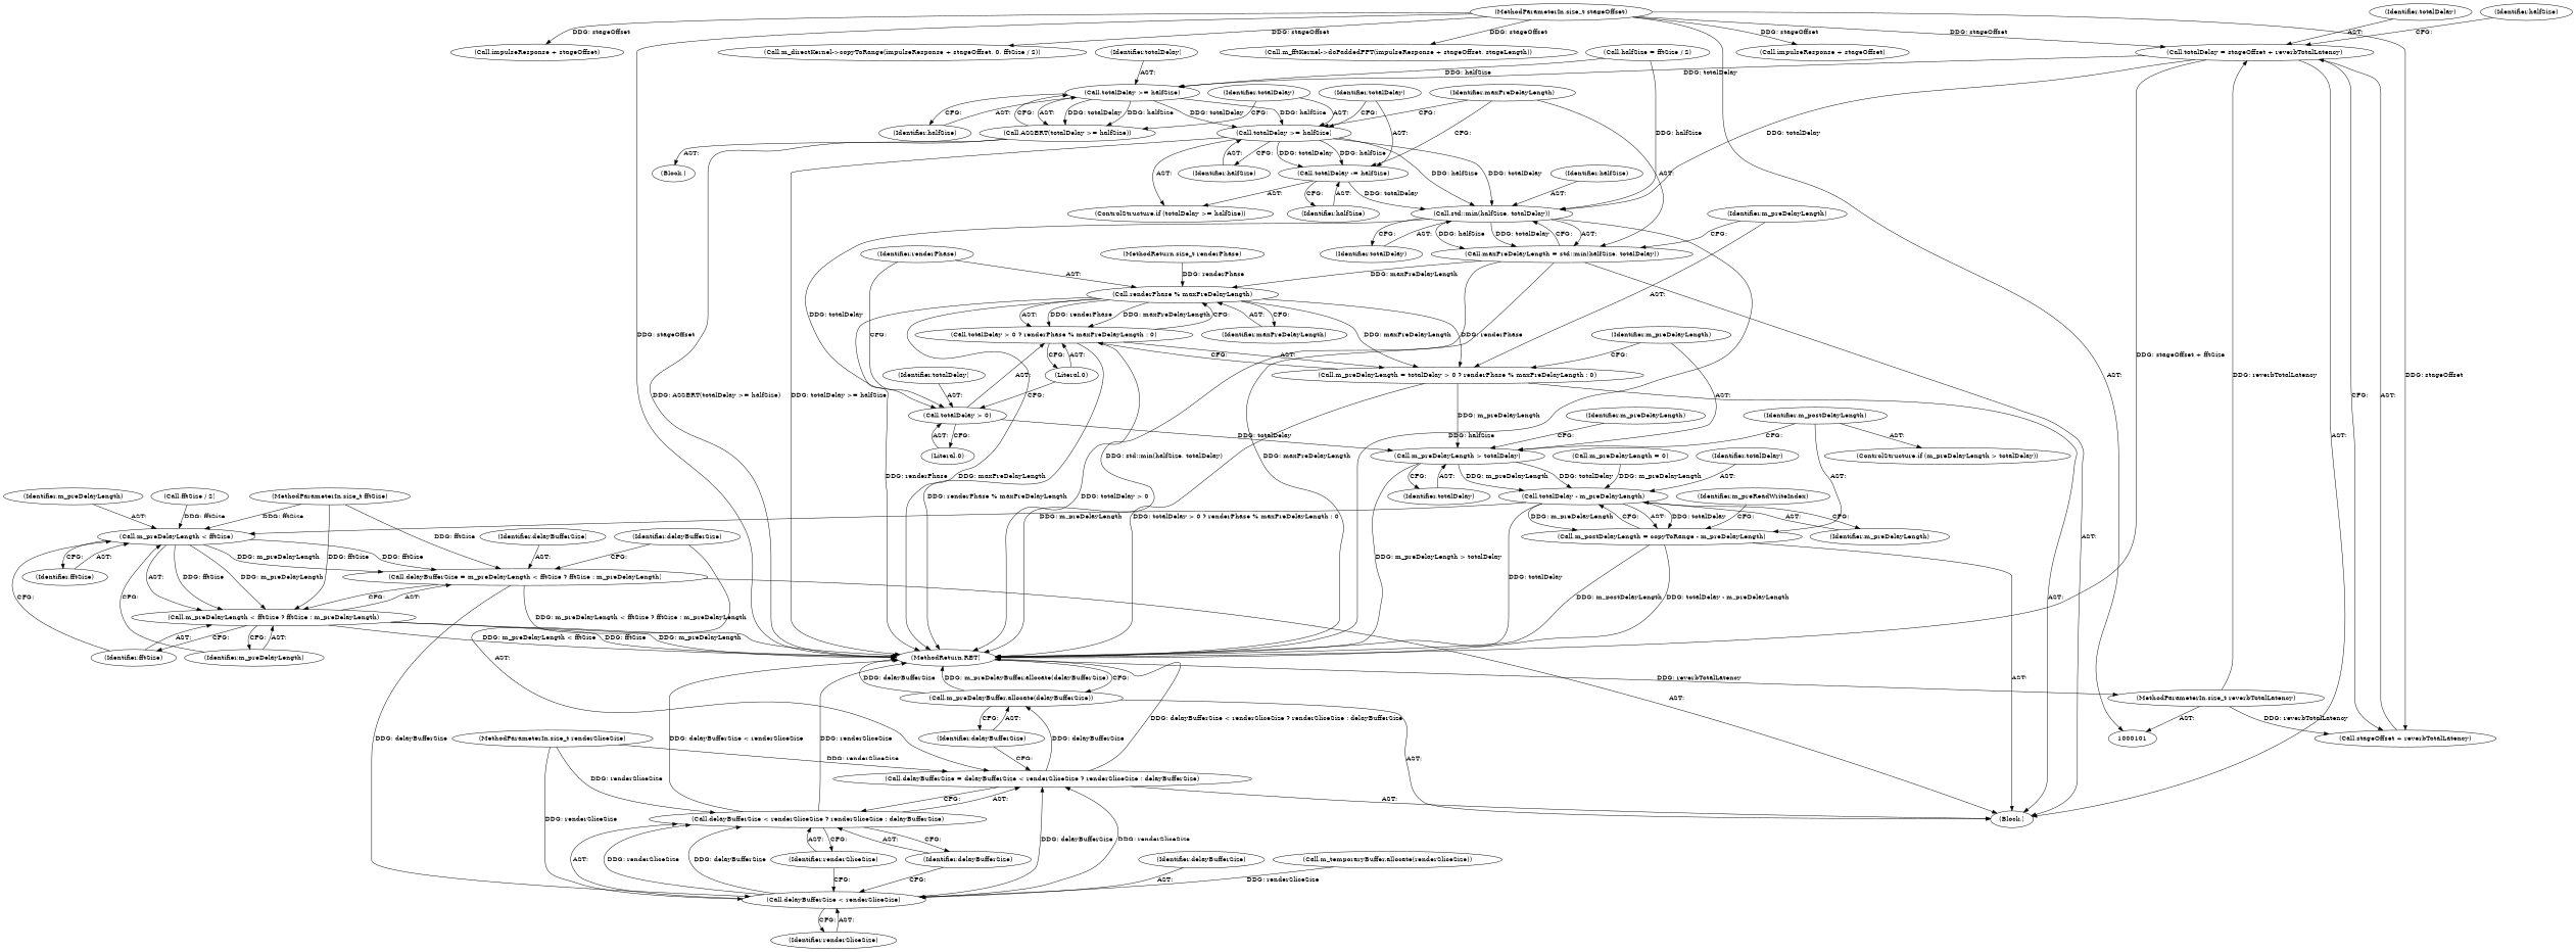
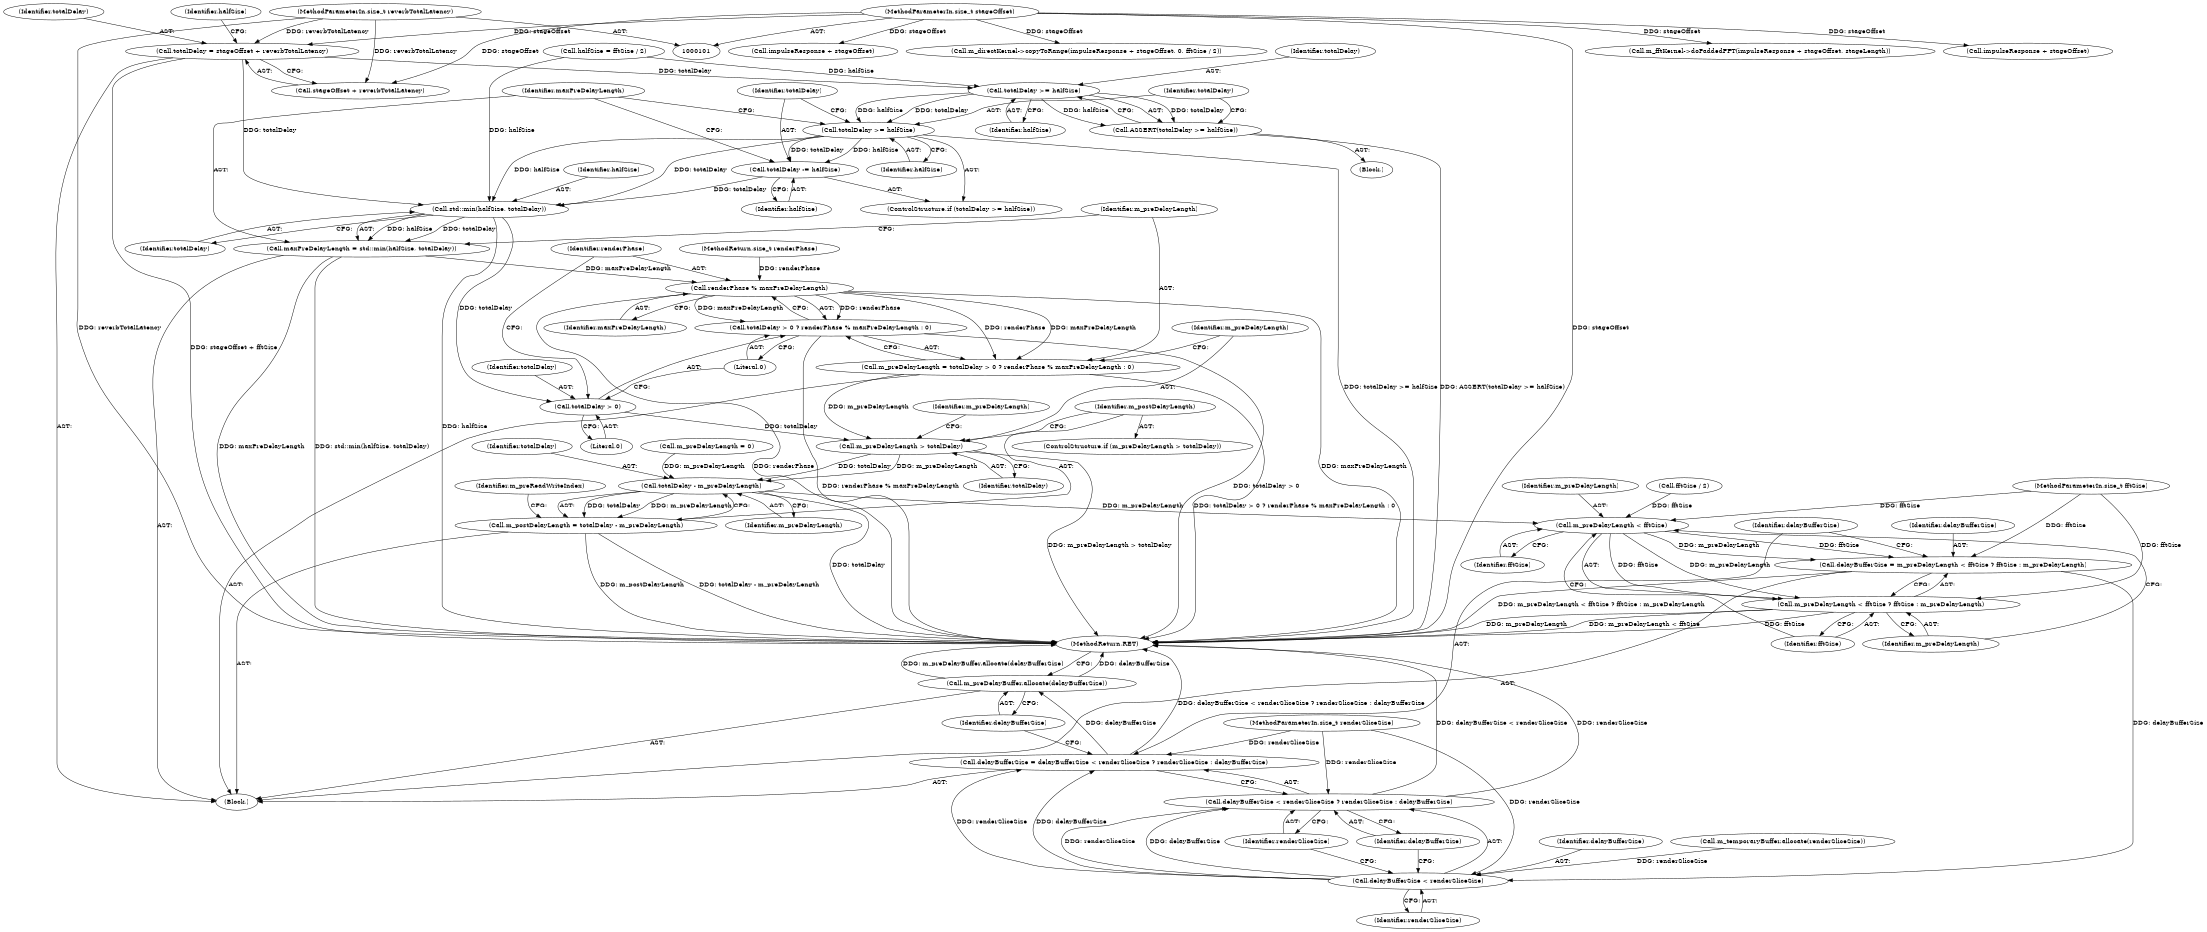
  digraph {
    n1 [label="(Call,totalDelay = stageOffset + reverbTotalLatency)"]
    n2 [label="(Call,totalDelay >= halfSize)"]
    n3 [label="(Call,std::min(halfSize, totalDelay))"]
    n4 [label="(Block,)"]
    n5 [label="(MethodReturn,RET)"]
    n6 [label="(Call,stageOffset + reverbTotalLatency)"]
    n7 [label="(Call,ASSERT(totalDelay >= halfSize))"]
    n8 [label="(Call,totalDelay >= halfSize)"]
    n9 [label="(Identifier,halfSize)"]
    n10 [label="(Call,maxPreDelayLength = std::min(halfSize, totalDelay))"]
    n11 [label="(Call,totalDelay > 0)"]
    n12 [label="(Identifier,totalDelay)"]
    n13 [label="(Call,m_preDelayBuffer.allocate(delayBufferSize))"]
    n14 [label="(MethodParameterIn,size_t stageOffset)"]
    n15 [label="(Call,m_fftKernel->doPaddedFFT(impulseResponse + stageOffset, stageLength))"]
    n16 [label="(Call,impulseResponse + stageOffset)"]
    n17 [label="(Call,impulseResponse + stageOffset)"]
    n18 [label="(Call,m_directKernel->copyToRange(impulseResponse + stageOffset, 0, fftSize / 2))"]
    1000101
    n20 [label="(MethodParameterIn,size_t reverbTotalLatency)"]
    n21 [label="(Block,)"]
    n22 [label="(Call,totalDelay -= halfSize)"]
    n23 [label="(ControlStructure,if (totalDelay >= halfSize))"]
    n24 [label="(Identifier,halfSize)"]
    n25 [label="(Identifier,halfSize)"]
    n26 [label="(Call,renderPhase % maxPreDelayLength)"]
    n27 [label="(Call,totalDelay > 0 ? renderPhase % maxPreDelayLength : 0)"]
    n28 [label="(Call,m_preDelayLength > totalDelay)"]
    n29 [label="(Literal,0)"]
    n30 [label="(Call,m_preDelayLength = totalDelay > 0 ? renderPhase % maxPreDelayLength : 0)"]
    n31 [label="(Identifier,maxPreDelayLength)"]
    n32 [label="(Literal,0)"]
    n33 [label="(Call,totalDelay - m_preDelayLength)"]
    n34 [label="(Identifier,totalDelay)"]
-   n35 [label="(Call,m_postDelayLength = copyToRange - m_preDelayLength)"]
+   n35 [label="(Call,m_postDelayLength = totalDelay - m_preDelayLength)"]
    n36 [label="(Call,m_preDelayLength < fftSize)"]
    n37 [label="(Identifier,m_preDelayLength)"]
    n38 [label="(ControlStructure,if (m_preDelayLength > totalDelay))"]
    n39 [label="(Call,delayBufferSize = m_preDelayLength < fftSize ? fftSize : m_preDelayLength)"]
    n40 [label="(Call,m_preDelayLength < fftSize ? fftSize : m_preDelayLength)"]
    n41 [label="(Identifier,fftSize)"]
    n42 [label="(Call,delayBufferSize < renderSliceSize)"]
    n43 [label="(Identifier,m_preDelayLength)"]
    n44 [label="(Identifier,fftSize)"]
    n45 [label="(Call,delayBufferSize = delayBufferSize < renderSliceSize ? renderSliceSize : delayBufferSize)"]
    n46 [label="(Call,delayBufferSize < renderSliceSize ? renderSliceSize : delayBufferSize)"]
    n47 [label="(Identifier,renderSliceSize)"]
    n48 [label="(Identifier,renderSliceSize)"]
    n49 [label="(Identifier,delayBufferSize)"]
    n50 [label="(Identifier,delayBufferSize)"]
    n51 [label="(Identifier,totalDelay)"]
    n52 [label="(Identifier,totalDelay)"]
    n53 [label="(Identifier,m_preDelayLength)"]
    n54 [label="(Identifier,totalDelay)"]
    n55 [label="(Identifier,maxPreDelayLength)"]
    n56 [label="(MethodParameterIn,size_t fftSize)"]
    n57 [label="(Identifier,totalDelay)"]
    n58 [label="(Identifier,delayBufferSize)"]
    n59 [label="(Identifier,totalDelay)"]
    n60 [label="(Identifier,delayBufferSize)"]
    n61 [label="(Identifier,totalDelay)"]
    n62 [label="(Identifier,renderPhase)"]
    n63 [label="(Call,m_preDelayLength = 0)"]
    n64 [label="(Call,m_temporaryBuffer.allocate(renderSliceSize))"]
    n65 [label="(Identifier,m_postDelayLength)"]
    n66 [label="(Identifier,m_preReadWriteIndex)"]
    n67 [label="(Identifier,delayBufferSize)"]
    n68 [label="(MethodParameterIn,size_t renderSliceSize)"]
    n69 [label="(Identifier,m_preDelayLength)"]
    n70 [label="(MethodReturn,size_t renderPhase)"]
    n71 [label="(Identifier,halfSize)"]
    n72 [label="(Identifier,m_preDelayLength)"]
    n73 [label="(Call,fftSize / 2)"]
    n74 [label="(Call,halfSize = fftSize / 2)"]
    n75 [label="(Identifier,halfSize)"]
    n76 [label="(Identifier,m_preDelayLength)"]
    n1 -> n2 [label="DDG: totalDelay"]
    n1 -> n3 [label="DDG: totalDelay"]
    n1 -> n4 [label="AST: "]
    n1 -> n5 [label="DDG: stageOffset + fftSize"]
    n1 -> n6 [label="CFG: "]
    n2 -> n7 [label="AST: "]
    n2 -> n7 [label="DDG: totalDelay"]
    n2 -> n7 [label="DDG: halfSize"]
    n2 -> n8 [label="DDG: totalDelay"]
    n2 -> n8 [label="DDG: halfSize"]
    n2 -> n9 [label="CFG: "]
    n3 -> n5 [label="DDG: halfSize"]
    n3 -> n10 [label="AST: "]
    n3 -> n10 [label="DDG: halfSize"]
    n3 -> n10 [label="DDG: totalDelay"]
    n3 -> n11 [label="DDG: totalDelay"]
    n3 -> n12 [label="CFG: "]
    n5 -> n13 [label="CFG: "]
    n6 -> n1 [label="AST: "]
    n7 -> n2 [label="CFG: "]
    n7 -> n5 [label="DDG: ASSERT(totalDelay >= halfSize)"]
    n7 -> n21 [label="AST: "]
    n8 -> n3 [label="DDG: halfSize"]
    n8 -> n3 [label="DDG: totalDelay"]
    n8 -> n5 [label="DDG: totalDelay >= halfSize"]
    n8 -> n22 [label="DDG: halfSize"]
    n8 -> n22 [label="DDG: totalDelay"]
    n8 -> n23 [label="AST: "]
    n8 -> n24 [label="CFG: "]
    n9 -> n2 [label="AST: "]
-   n10 -> n3 [label="CFG: "]
    n10 -> n4 [label="AST: "]
    n10 -> n5 [label="DDG: std::min(halfSize, totalDelay)"]
    n10 -> n5 [label="DDG: maxPreDelayLength"]
    n10 -> n26 [label="DDG: maxPreDelayLength"]
    n11 -> n27 [label="AST: "]
    n11 -> n28 [label="DDG: totalDelay"]
    n11 -> n29 [label="CFG: "]
    n12 -> n3 [label="AST: "]
    n13 -> n4 [label="AST: "]
    n13 -> n5 [label="DDG: delayBufferSize"]
    n13 -> n5 [label="DDG: m_preDelayBuffer.allocate(delayBufferSize)"]
    n13 -> n50 [label="CFG: "]
    n14 -> n1 [label="DDG: stageOffset"]
    n14 -> n5 [label="DDG: stageOffset"]
    n14 -> n6 [label="DDG: stageOffset"]
    n14 -> n15 [label="DDG: stageOffset"]
    n14 -> n16 [label="DDG: stageOffset"]
    n14 -> n17 [label="DDG: stageOffset"]
    n14 -> n18 [label="DDG: stageOffset"]
    n14 -> 1000101 [label="AST: "]
    n20 -> n1 [label="DDG: reverbTotalLatency"]
-   n5 -> n20 [label="DDG: reverbTotalLatency"]
+   n20 -> n5 [label="DDG: reverbTotalLatency"]
    n20 -> n6 [label="DDG: reverbTotalLatency"]
    n20 -> 1000101 [label="AST: "]
    n22 -> n3 [label="DDG: totalDelay"]
    n22 -> n23 [label="AST: "]
    n22 -> n25 [label="CFG: "]
    n24 -> n8 [label="AST: "]
    n25 -> n22 [label="AST: "]
    n26 -> n5 [label="DDG: maxPreDelayLength"]
    n26 -> n5 [label="DDG: renderPhase"]
    n26 -> n27 [label="AST: "]
    n26 -> n27 [label="DDG: renderPhase"]
    n26 -> n27 [label="DDG: maxPreDelayLength"]
    n26 -> n30 [label="DDG: renderPhase"]
    n26 -> n30 [label="DDG: maxPreDelayLength"]
    n26 -> n31 [label="CFG: "]
    n27 -> n5 [label="DDG: totalDelay > 0"]
    n27 -> n5 [label="DDG: renderPhase % maxPreDelayLength"]
    n27 -> n26 [label="CFG: "]
    n27 -> n30 [label="AST: "]
    n27 -> n32 [label="CFG: "]
    n28 -> n5 [label="DDG: m_preDelayLength > totalDelay"]
    n28 -> n33 [label="DDG: totalDelay"]
    n28 -> n33 [label="DDG: m_preDelayLength"]
    n28 -> n34 [label="CFG: "]
    n29 -> n11 [label="AST: "]
    n30 -> n4 [label="AST: "]
    n30 -> n5 [label="DDG: totalDelay > 0 ? renderPhase % maxPreDelayLength : 0"]
    n30 -> n27 [label="CFG: "]
    n30 -> n28 [label="DDG: m_preDelayLength"]
    n31 -> n26 [label="AST: "]
    n32 -> n11 [label="CFG: "]
    n32 -> n27 [label="AST: "]
    n33 -> n5 [label="DDG: totalDelay"]
    n33 -> n35 [label="AST: "]
    n33 -> n35 [label="DDG: totalDelay"]
    n33 -> n35 [label="DDG: m_preDelayLength"]
    n33 -> n36 [label="DDG: m_preDelayLength"]
    n33 -> n37 [label="CFG: "]
    n34 -> n28 [label="AST: "]
    n35 -> n4 [label="AST: "]
    n35 -> n5 [label="DDG: m_postDelayLength"]
    n35 -> n5 [label="DDG: totalDelay - m_preDelayLength"]
    n35 -> n33 [label="CFG: "]
    n36 -> n39 [label="DDG: fftSize"]
    n36 -> n39 [label="DDG: m_preDelayLength"]
    n36 -> n40 [label="AST: "]
    n36 -> n40 [label="DDG: fftSize"]
    n36 -> n40 [label="DDG: m_preDelayLength"]
    n36 -> n41 [label="CFG: "]
    n37 -> n33 [label="AST: "]
    n39 -> n4 [label="AST: "]
    n39 -> n5 [label="DDG: m_preDelayLength < fftSize ? fftSize : m_preDelayLength"]
    n39 -> n40 [label="CFG: "]
    n39 -> n42 [label="DDG: delayBufferSize"]
    n40 -> n5 [label="DDG: m_preDelayLength"]
    n40 -> n5 [label="DDG: m_preDelayLength < fftSize"]
    n40 -> n5 [label="DDG: fftSize"]
    n40 -> n39 [label="AST: "]
    n40 -> n43 [label="CFG: "]
    n40 -> n44 [label="CFG: "]
    n41 -> n36 [label="AST: "]
    n42 -> n45 [label="DDG: renderSliceSize"]
    n42 -> n45 [label="DDG: delayBufferSize"]
    n42 -> n46 [label="AST: "]
    n42 -> n46 [label="DDG: renderSliceSize"]
    n42 -> n46 [label="DDG: delayBufferSize"]
    n42 -> n47 [label="CFG: "]
    n43 -> n36 [label="CFG: "]
    n43 -> n40 [label="AST: "]
    n44 -> n36 [label="CFG: "]
    n44 -> n40 [label="AST: "]
    n45 -> n4 [label="AST: "]
    n45 -> n5 [label="DDG: delayBufferSize < renderSliceSize ? renderSliceSize : delayBufferSize"]
    n45 -> n13 [label="DDG: delayBufferSize"]
    n45 -> n46 [label="CFG: "]
    n46 -> n5 [label="DDG: delayBufferSize < renderSliceSize"]
    n46 -> n5 [label="DDG: renderSliceSize"]
    n46 -> n45 [label="AST: "]
    n46 -> n48 [label="CFG: "]
    n46 -> n49 [label="CFG: "]
    n47 -> n42 [label="AST: "]
    n48 -> n42 [label="CFG: "]
    n48 -> n46 [label="AST: "]
    n49 -> n42 [label="CFG: "]
    n49 -> n46 [label="AST: "]
    n50 -> n13 [label="AST: "]
    n50 -> n45 [label="CFG: "]
    n51 -> n1 [label="AST: "]
    n52 -> n11 [label="AST: "]
    n53 -> n28 [label="CFG: "]
    n54 -> n33 [label="AST: "]
    n55 -> n8 [label="CFG: "]
    n55 -> n10 [label="AST: "]
    n55 -> n22 [label="CFG: "]
    n56 -> n36 [label="DDG: fftSize"]
    n56 -> n39 [label="DDG: fftSize"]
    n56 -> n40 [label="DDG: fftSize"]
    n57 -> n8 [label="CFG: "]
    n57 -> n22 [label="AST: "]
    n58 -> n42 [label="AST: "]
    n59 -> n7 [label="CFG: "]
    n59 -> n8 [label="AST: "]
    n60 -> n39 [label="AST: "]
    n61 -> n2 [label="AST: "]
    n62 -> n11 [label="CFG: "]
    n62 -> n26 [label="AST: "]
    n63 -> n33 [label="DDG: m_preDelayLength"]
    n64 -> n42 [label="DDG: renderSliceSize"]
    n65 -> n28 [label="CFG: "]
    n65 -> n35 [label="AST: "]
    n65 -> n38 [label="AST: "]
    n66 -> n35 [label="CFG: "]
    n67 -> n39 [label="CFG: "]
    n67 -> n45 [label="AST: "]
    n68 -> n42 [label="DDG: renderSliceSize"]
    n68 -> n45 [label="DDG: renderSliceSize"]
    n68 -> n46 [label="DDG: renderSliceSize"]
    n69 -> n36 [label="AST: "]
    n70 -> n26 [label="DDG: renderPhase"]
    n71 -> n1 [label="CFG: "]
    n72 -> n28 [label="AST: "]
    n72 -> n30 [label="CFG: "]
    n73 -> n36 [label="DDG: fftSize"]
    n74 -> n2 [label="DDG: halfSize"]
    n74 -> n3 [label="DDG: halfSize"]
    n75 -> n3 [label="AST: "]
    n76 -> n10 [label="CFG: "]
    n76 -> n30 [label="AST: "]
  }
